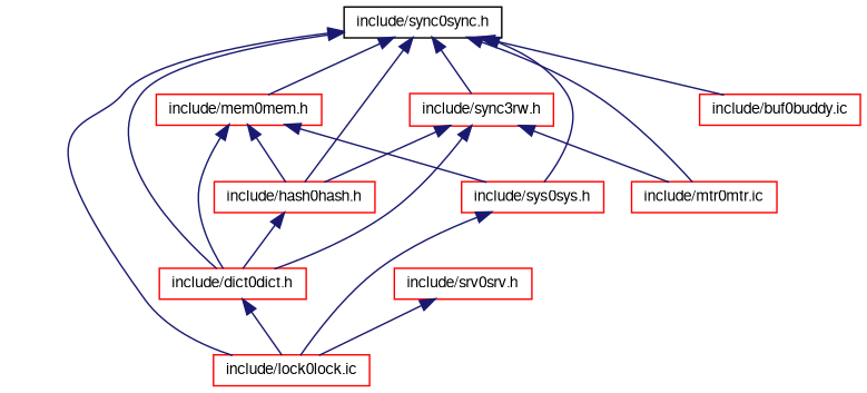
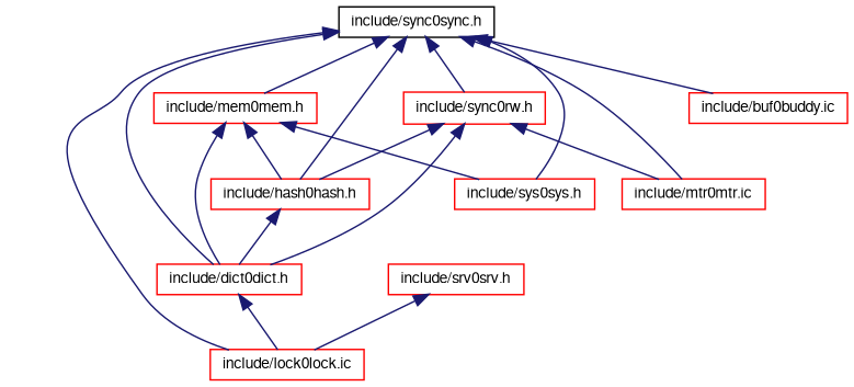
  digraph {
    node [color=red fontname=FreeSans fontsize=10 shape=record]
    edge [color=midnightblue dir=back fontname=FreeSans fontsize=10 labelfontname=FreeSans labelfontsize=10 style=solid]
    n1 [color=black height=0.2 label="include/sync0sync.h" width=0.4]
    n2 [height=0.2 label="include/mem0mem.h" width=0.4]
    n3 [height=0.2 label="include/hash0hash.h" width=0.4]
    n4 [height=0.2 label="include/dict0dict.h" width=0.4]
    n5 [height=0.2 label="include/lock0lock.ic" width=0.4]
    n6 [height=0.2 label="include/sys0sys.h" width=0.4]
-   n7 [height=0.2 label="include/sync3rw.h" width=0.4]
+   n7 [height=0.2 label="include/sync0rw.h" width=0.4]
    n8 [height=0.2 label="include/mtr0mtr.ic" width=0.4]
    n9 [height=0.2 label="include/buf0buddy.ic" width=0.4]
    n10 [height=0.2 label="include/srv0srv.h" width=0.4]
    n1 -> n2
    n1 -> n3
    n1 -> n4
    n1 -> n5
    n1 -> n6
    n1 -> n7
    n1 -> n8
    n1 -> n9
    n2 -> n3
    n2 -> n4
    n2 -> n6
    n3 -> n4
    n4 -> n5
-   n6 -> n5
    n7 -> n3
    n7 -> n4
    n7 -> n8
    n10 -> n5
  }
